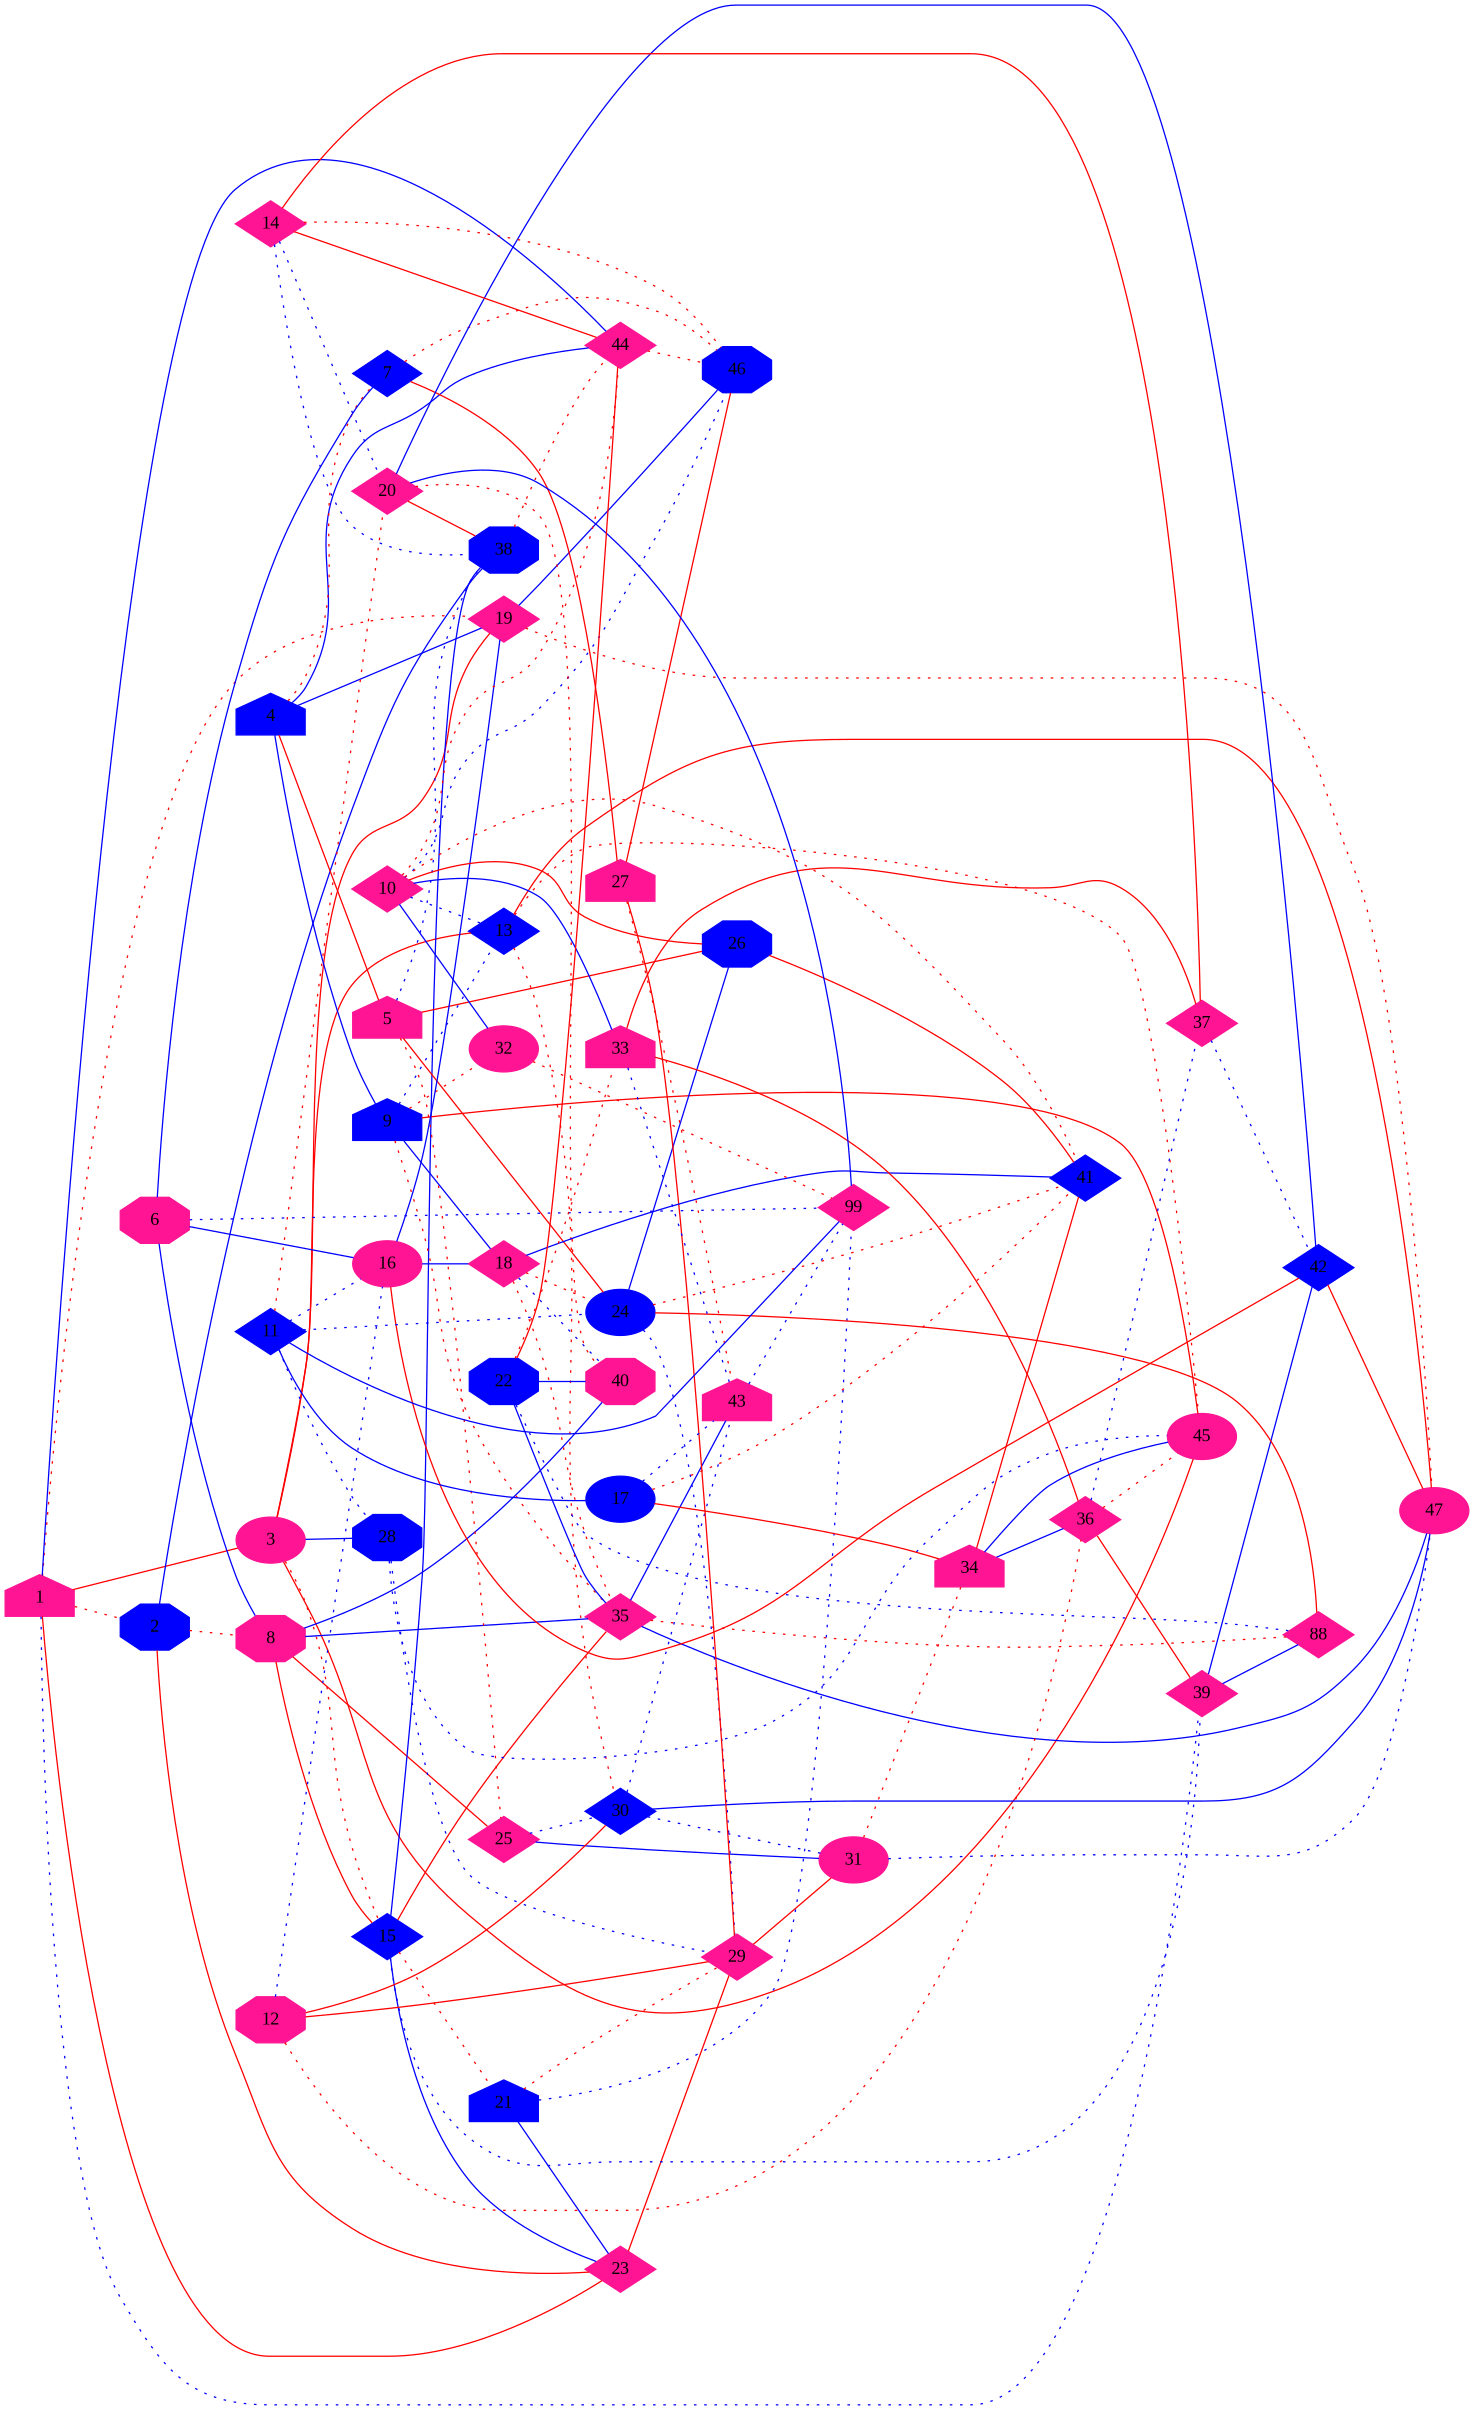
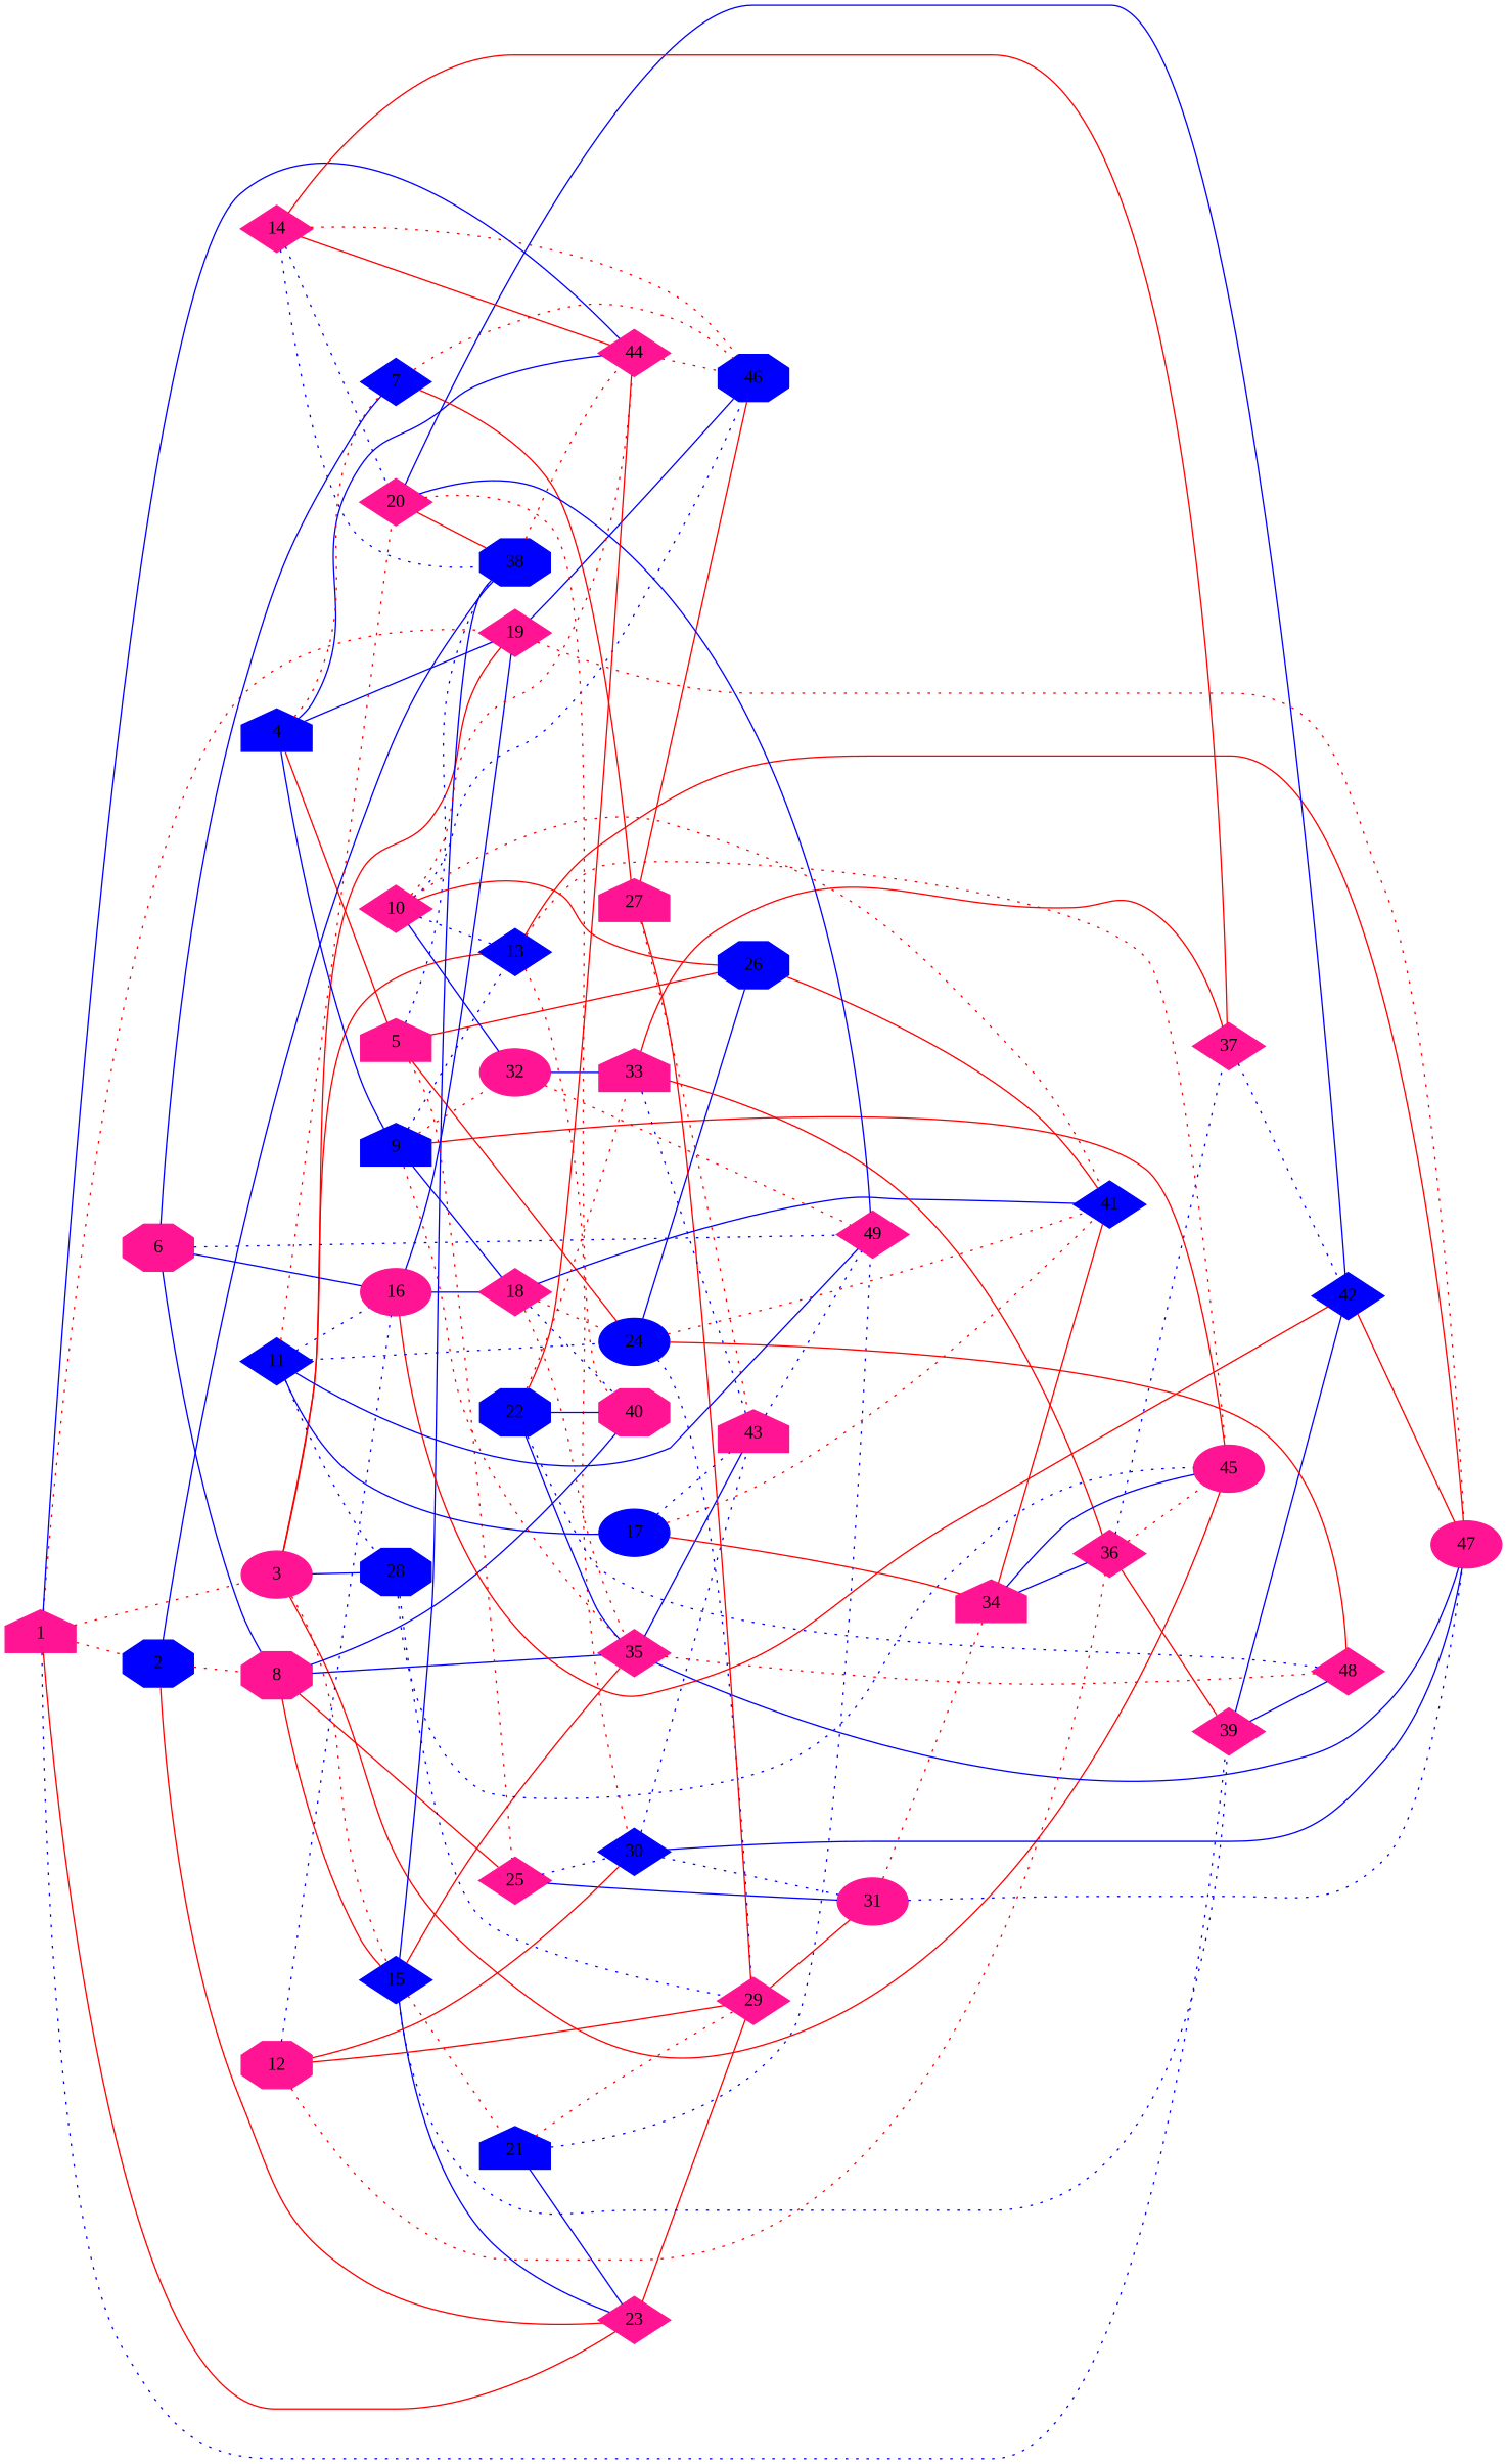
  graph {
    fontname="Liberation Serif"
    rankdir=LR
    node [color=deeppink fontname="Liberation Serif" shape=diamond style=filled]
    edge [color=red fontname="Liberation Serif" style=solid weight=1.0]
    1 [shape=house]
    2 [color=blue shape=octagon]
    3 [shape=ellipse]
    19
    23
    39
    44
    8 [shape=octagon]
    38 [color=blue shape=octagon]
    13 [color=blue]
    15 [color=blue]
    28 [color=blue shape=octagon]
    45 [shape=ellipse]
    46 [color=blue shape=octagon]
    47 [shape=ellipse]
    29
    42 [color=blue]
-   48 [label=88]
+   48
    25
    35
    40 [shape=octagon]
    30 [color=blue]
    21 [color=blue shape=house]
    4 [color=blue shape=house]
    5 [shape=house]
    7 [color=blue]
    9 [color=blue shape=house]
    24 [color=blue shape=ellipse]
    26 [color=blue shape=octagon]
    27 [shape=house]
    18
    32 [shape=ellipse]
    41 [color=blue]
    31 [shape=ellipse]
    6 [shape=octagon]
    16 [shape=ellipse]
-   49 [label=99]
+   49
    43 [shape=house]
    33 [shape=house]
    10
    11 [color=blue]
    17 [color=blue shape=ellipse]
    20
    34 [shape=house]
    12 [shape=octagon]
    36
    37
    14
    22 [color=blue shape=octagon]
    1 -- 2 [style=dotted]
-   1 -- 3
+   1 -- 3 [style=dotted]
    1 -- 19 [style=dotted]
    1 -- 23
    1 -- 39 [color=blue style=dotted]
    1 -- 44 [color=blue]
    2 -- 23
    2 -- 8 [style=dotted]
    2 -- 38 [color=blue]
    3 -- 19
    3 -- 13
    3 -- 15 [style=dotted]
    3 -- 28 [color=blue]
    3 -- 45
    19 -- 46 [color=blue]
    19 -- 47 [style=dotted]
    23 -- 29
    39 -- 42 [color=blue]
    39 -- 48 [color=blue weight=2.0]
    44 -- 46 [style=dotted]
    8 -- 15
    8 -- 25
    8 -- 35 [color=blue]
    8 -- 40 [color=blue]
    38 -- 44 [style=dotted]
    13 -- 45 [style=dotted]
    13 -- 47
    13 -- 30 [style=dotted]
    15 -- 23 [color=blue weight=2.0]
    15 -- 39 [color=blue style=dotted]
    15 -- 38 [color=blue]
    15 -- 35
    15 -- 21 [style=dotted]
    28 -- 45 [color=blue style=dotted]
    28 -- 29 [color=blue style=dotted]
    29 -- 31
    42 -- 47
    25 -- 30 [color=blue style=dotted]
    25 -- 31 [color=blue]
    35 -- 47 [color=blue]
    35 -- 48 [style=dotted]
    35 -- 43 [color=blue]
    30 -- 47 [color=blue]
    30 -- 31 [color=blue style=dotted]
    30 -- 43 [color=blue style=dotted]
    21 -- 23 [color=blue]
    21 -- 29 [style=dotted]
    21 -- 49 [color=blue style=dotted]
    4 -- 19 [color=blue]
    4 -- 44 [color=blue]
    4 -- 5
    4 -- 7 [style=dotted weight=2.0]
    4 -- 9 [color=blue]
    5 -- 38 [color=blue style=dotted]
    5 -- 25 [style=dotted weight=2.0]
    5 -- 24
    5 -- 26
    7 -- 46 [style=dotted]
    7 -- 27 [weight=2.0]
    9 -- 13 [color=blue style=dotted]
    9 -- 45
    9 -- 35 [style=dotted]
    9 -- 18 [color=blue]
    9 -- 32 [style=dotted]
    24 -- 29 [color=blue style=dotted weight=2.0]
    24 -- 48
    24 -- 26 [color=blue]
    24 -- 41 [style=dotted]
    26 -- 41
    27 -- 46
    27 -- 29
    27 -- 43 [style=dotted weight=2.0]
    18 -- 35 [style=dotted]
    18 -- 40 [color=blue style=dotted]
    18 -- 24 [style=dotted]
    18 -- 41 [color=blue]
    32 -- 49 [style=dotted]
-   10 -- 33 [color=blue]
+   32 -- 33 [color=blue]
    31 -- 47 [color=blue style=dotted]
    31 -- 34 [style=dotted weight=2.0]
    6 -- 8 [color=blue]
    6 -- 7 [color=blue]
    6 -- 16 [color=blue]
    6 -- 49 [color=blue style=dotted]
    16 -- 19 [color=blue]
    16 -- 42
    16 -- 18 [color=blue]
    43 -- 49 [color=blue style=dotted]
    33 -- 43 [color=blue style=dotted weight=2.0]
    33 -- 36
    33 -- 37
    10 -- 44 [style=dotted]
    10 -- 13 [color=blue style=dotted]
    10 -- 46 [color=blue style=dotted]
    10 -- 26
    10 -- 32 [color=blue]
    10 -- 41 [style=dotted]
    11 -- 28 [color=blue style=dotted]
    11 -- 24 [color=blue style=dotted]
    11 -- 16 [color=blue style=dotted]
    11 -- 49 [color=blue]
    11 -- 17 [color=blue]
    11 -- 20 [style=dotted]
    17 -- 41 [style=dotted]
    17 -- 43 [color=blue style=dotted]
    17 -- 34
    20 -- 38
    20 -- 42 [color=blue]
    20 -- 40 [style=dotted]
    20 -- 49 [color=blue]
    34 -- 45 [color=blue]
    34 -- 41
    34 -- 36 [color=blue]
    12 -- 29
    12 -- 30
    12 -- 16 [color=blue style=dotted]
    12 -- 36 [style=dotted]
    36 -- 39
    36 -- 45 [style=dotted]
    36 -- 37 [color=blue style=dotted]
    37 -- 42 [color=blue style=dotted weight=2.0]
    14 -- 44
    14 -- 38 [color=blue style=dotted]
    14 -- 46 [style=dotted]
    14 -- 20 [color=blue style=dotted]
    14 -- 37 [weight=2.0]
    22 -- 44 [weight=2.0]
    22 -- 48 [color=blue style=dotted]
    22 -- 35 [color=blue]
    22 -- 40 [color=blue]
    22 -- 33 [style=dotted]
  }
